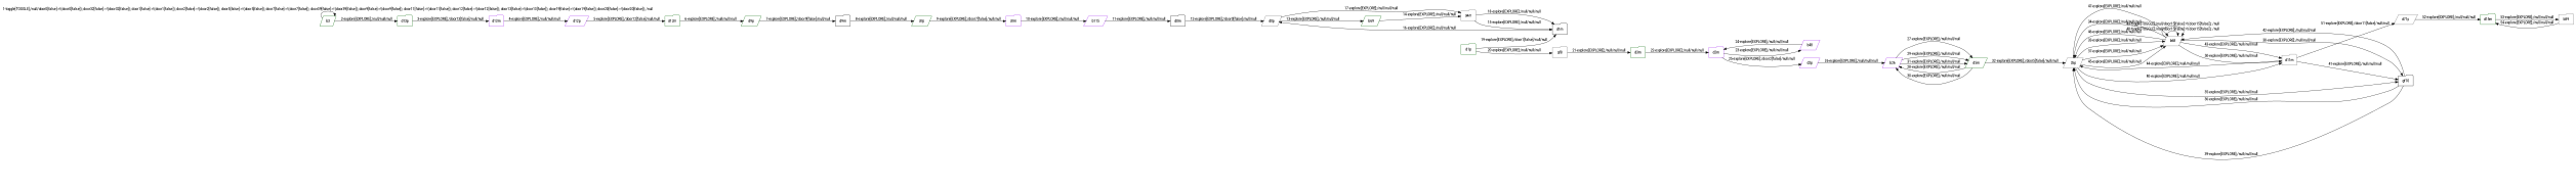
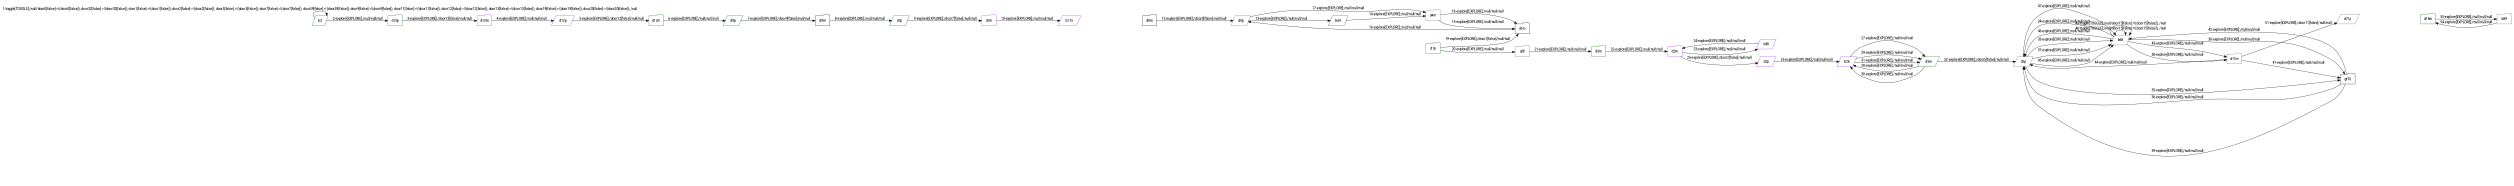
  digraph {
    fontname="Roboto Condensed"
    rankdir=LR
    node [color=darkgreen fontname="Roboto Condensed" shape=folder]
    edge [fontname="Roboto Condensed"]
    b3 [shape=parallelogram]
    d13p
    d13m [color=purple]
    d12p [color=purple shape=parallelogram]
    d12m
    d9p [shape=parallelogram]
    d9m [color=black]
    d7p [shape=parallelogram]
    d7m [color=purple]
    b115 [color=purple shape=parallelogram]
    d0m [color=black]
    d0p [color=gray40 shape=parallelogram]
    n13 [label=b69 shape=parallelogram]
    d4m [color=gray40]
    d1m [color=black]
    d1p
    gf8 [color=gray40]
    d3m
    d2m [color=purple]
    b48 [color=purple shape=parallelogram]
    d2p [color=purple shape=parallelogram]
    b26 [color=purple shape=parallelogram]
    d5m [shape=parallelogram]
    d5p [color=gray40 shape=parallelogram]
    b68 [color=gray40 shape=parallelogram]
    gf10 [color=black]
    d11m [color=gray40]
    n28 [color=gray40 label=d71p shape=parallelogram]
    d15m
    b89 [color=gray40]
    b3 -> b3 [label="1-toggle[TOGGLE];/null/door0[false]:=!(door0[false]); door32[false]:=!(door32[false]); door1[false]:=!(door1[false]); door2[false]:=!(door2[false]); door5[false]:=!(door5[false]); door7[false]:=!(door7[false]); door39[false]:=!(door39[false]); door9[false]:=!(door9[false]); door11[false]:=!(door11[false]); door12[false]:=!(door12[false]); door13[false]:=!(door13[false]); door19[false]:=!(door19[false]); door20[false]:=!(door20[false]); /null"]
    b3 -> d13p [label="2-explore[EXPLORE];/null/null/null"]
    d13p -> d13m [label="3-explore[EXPLORE];/door13[false]/null/null"]
    d13m -> d12p [label="4-explore[EXPLORE];/null/null/null"]
    d12p -> d12m [label="5-explore[EXPLORE];/door12[false]/null/null"]
    d12m -> d9p [label="6-explore[EXPLORE];/null/null/null"]
    d9p -> d9m [label="7-explore[EXPLORE];/door9[false]/null/null"]
    d9m -> d7p [label="8-explore[EXPLORE];/null/null/null"]
    d7p -> d7m [label="9-explore[EXPLORE];/door7[false]/null/null"]
    d7m -> b115 [label="10-explore[EXPLORE];/null/null/null"]
-   b115 -> d0m [label="11-explore[EXPLORE];/null/null/null"]
    d0m -> d0p [label="12-explore[EXPLORE];/door0[false]/null/null"]
    d0p -> n13 [label="13-explore[EXPLORE];/null/null/null"]
    d0p -> d4m [label="17-explore[EXPLORE];/null/null/null"]
    n13 -> d4m [label="14-explore[EXPLORE];/null/null/null"]
    d4m -> d1m [label="15-explore[EXPLORE];/null/null/null"]
    d4m -> d1m [label="18-explore[EXPLORE];/null/null/null"]
    d1m -> d0p [label="16-explore[EXPLORE];/null/null/null"]
    d1p -> d1m [label="19-explore[EXPLORE];/door1[false]/null/null"]
    d1p -> gf8 [label="20-explore[EXPLORE];/null/null/null"]
    gf8 -> d3m [label="21-explore[EXPLORE];/null/null/null"]
    d3m -> d2m [label="22-explore[EXPLORE];/null/null/null"]
    d2m -> b48 [label="23-explore[EXPLORE];/null/null/null"]
    d2m -> d2p [label="25-explore[EXPLORE];/door2[false]/null/null"]
    b48 -> d2m [label="24-explore[EXPLORE];/null/null/null"]
    d2p -> b26 [label="26-explore[EXPLORE];/null/null/null"]
    b26 -> d5m [label="27-explore[EXPLORE];/null/null/null"]
    b26 -> d5m [label="29-explore[EXPLORE];/null/null/null"]
    b26 -> d5m [label="31-explore[EXPLORE];/null/null/null"]
    d5m -> b26 [label="28-explore[EXPLORE];/null/null/null"]
    d5m -> b26 [label="30-explore[EXPLORE];/null/null/null"]
    d5m -> d5p [label="32-explore[EXPLORE];/door5[false]/null/null"]
    d5p -> b68 [label="33-explore[EXPLORE];/null/null/null"]
    d5p -> b68 [label="37-explore[EXPLORE];/null/null/null"]
    d5p -> b68 [label="45-explore[EXPLORE];/null/null/null"]
    d5p -> b68 [label="47-explore[EXPLORE];/null/null/null"]
    d5p -> gf10 [label="35-explore[EXPLORE];/null/null/null"]
-   d5p -> d11m [label="40-explore[EXPLORE];/null/null/null"]
    b68 -> d5p [label="34-explore[EXPLORE];/null/null/null"]
    b68 -> d5p [label="46-explore[EXPLORE];/null/null/null"]
    b68 -> b68 [label="48-toggle[TOGGLE];/null/door15[false]:=!(door15[false]); /null"]
    b68 -> b68 [label="49-toggle[TOGGLE];/null/door15[false]:=!(door15[false]); /null"]
    b68 -> gf10 [label="38-explore[EXPLORE];/null/null/null"]
    b68 -> d11m [label="43-explore[EXPLORE];/null/null/null"]
    b68 -> d11m [label="50-explore[EXPLORE];/null/null/null"]
    gf10 -> d5p [label="36-explore[EXPLORE];/null/null/null"]
    gf10 -> d5p [label="39-explore[EXPLORE];/null/null/null"]
    gf10 -> b68 [label="42-explore[EXPLORE];/null/null/null"]
    d11m -> d5p [label="44-explore[EXPLORE];/null/null/null"]
    d11m -> gf10 [label="41-explore[EXPLORE];/null/null/null"]
    d11m -> n28 [label="51-explore[EXPLORE];/door11[false]/null/null"]
-   n28 -> d15m [label="52-explore[EXPLORE];/null/null/null"]
    d15m -> b89 [label="53-explore[EXPLORE];/null/null/null"]
    b89 -> d15m [label="54-explore[EXPLORE];/null/null/null"]
  }
